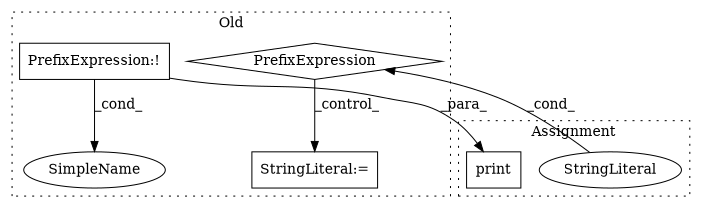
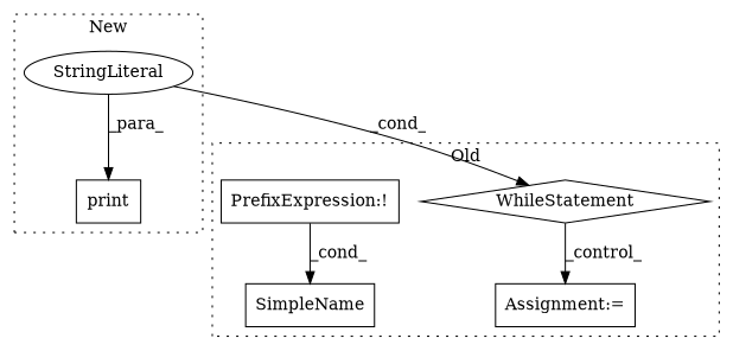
  digraph {
    node [shape=box]
-   n1 [a=61 l="7,2" label=PrefixExpression s="933,980" shape=diamond]
-   n2 [a=7 l=2 label="StringLiteral:=" s=1001]
-   n3 [a=42 label=SimpleName shape=ellipse]
+   n1 [a=61 l="7,2" label=WhileStatement s="933,980" shape=diamond]
+   n2 [a=7 l=2 label="Assignment:=" s=1001]
+   n3 [a=42 label=SimpleName]
    n4 [a=38 l=1 label="PrefixExpression:!" s=962]
    n5 [a=32 l="6,1" label=print s="877,921"]
    n6 [a=45 l=38 label=StringLiteral s=883 shape=ellipse]
    subgraph cluster_1 {
      label=Old
      style=dotted
      n1
      n2
      n3
      n4
    }
    subgraph cluster_2 {
-     label=Assignment
+     label=New
      style=dotted
      n5
      n6
    }
    n1 -> n2 [label=_control_]
    n4 -> n3 [label=_cond_]
    n6 -> n1 [label=_cond_]
-   n4 -> n5 [label=_para_]
+   n6 -> n5 [label=_para_]
  }
